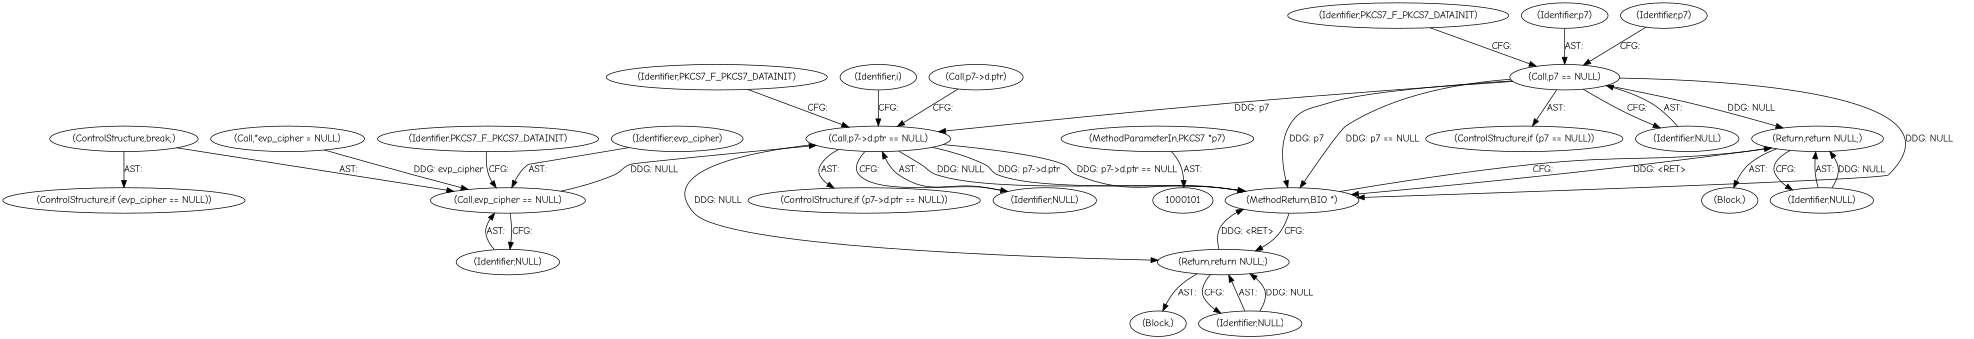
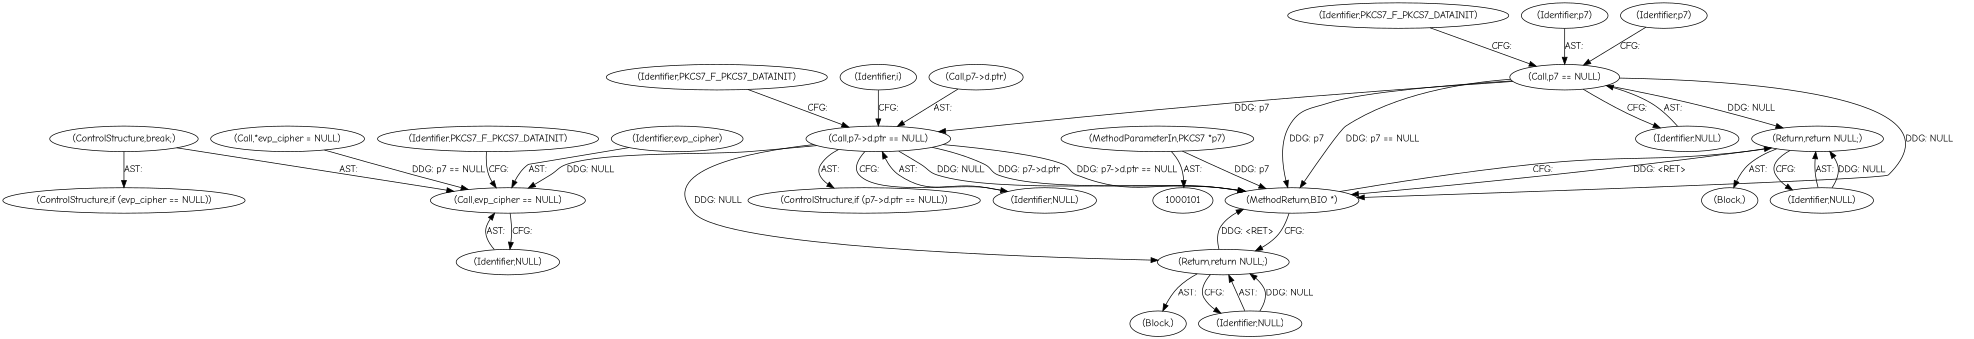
  digraph {
    fontname="Comic Neue"
    node [fontname="Comic Neue"]
    edge [fontname="Comic Neue"]
    n1 [label="(Call,p7 == NULL)"]
    n2 [label="(Return,return NULL;)"]
    n3 [label="(Call,p7->d.ptr == NULL)"]
    n4 [label="(MethodReturn,BIO *)"]
-   n5 [label="(ControlStructure,if (p7 == NULL))"]
    n6 [label="(Identifier,NULL)"]
    n7 [label="(Block,)"]
    n8 [label="(Identifier,NULL)"]
    n9 [label="(Return,return NULL;)"]
    n10 [label="(Call,evp_cipher == NULL)"]
    n11 [label="(ControlStructure,if (p7->d.ptr == NULL))"]
    n12 [label="(Identifier,NULL)"]
    n13 [label="(MethodParameterIn,PKCS7 *p7)"]
    1000101
    n15 [label="(Block,)"]
    n16 [label="(Identifier,NULL)"]
    n17 [label="(Identifier,NULL)"]
    n18 [label="(ControlStructure,if (evp_cipher == NULL))"]
    n19 [label="(ControlStructure,break;)"]
    n20 [label="(Identifier,PKCS7_F_PKCS7_DATAINIT)"]
    n21 [label="(Identifier,PKCS7_F_PKCS7_DATAINIT)"]
    n22 [label="(Call,*evp_cipher = NULL)"]
    n23 [label="(Identifier,PKCS7_F_PKCS7_DATAINIT)"]
    n24 [label="(Identifier,i)"]
    n25 [label="(Identifier,evp_cipher)"]
    n26 [label="(Call,p7->d.ptr)"]
    n27 [label="(Identifier,p7)"]
    n28 [label="(Identifier,p7)"]
    n1 -> n2 [label="DDG: NULL"]
    n1 -> n3 [label="DDG: p7"]
    n1 -> n4 [label="DDG: NULL"]
    n1 -> n4 [label="DDG: p7"]
    n1 -> n4 [label="DDG: p7 == NULL"]
-   n1 -> n5 [label="AST: "]
    n1 -> n6 [label="CFG: "]
    n2 -> n4 [label="DDG: <RET>"]
    n2 -> n7 [label="AST: "]
    n2 -> n8 [label="CFG: "]
    n3 -> n4 [label="DDG: p7->d.ptr == NULL"]
    n3 -> n4 [label="DDG: NULL"]
    n3 -> n4 [label="DDG: p7->d.ptr"]
    n3 -> n9 [label="DDG: NULL"]
-   n10 -> n3 [label="DDG: NULL"]
+   n3 -> n10 [label="DDG: NULL"]
    n3 -> n11 [label="AST: "]
    n3 -> n12 [label="CFG: "]
    n4 -> n2 [label="CFG: "]
    n4 -> n9 [label="CFG: "]
    n6 -> n1 [label="AST: "]
    n8 -> n2 [label="AST: "]
    n8 -> n2 [label="DDG: NULL"]
    n9 -> n4 [label="DDG: <RET>"]
    n9 -> n15 [label="AST: "]
    n9 -> n16 [label="CFG: "]
    n10 -> n17 [label="CFG: "]
    n12 -> n3 [label="AST: "]
+   n13 -> n4 [label="DDG: p7"]
    n13 -> 1000101 [label="AST: "]
    n16 -> n9 [label="AST: "]
    n16 -> n9 [label="DDG: NULL"]
    n17 -> n10 [label="AST: "]
    n19 -> n10 [label="AST: "]
    n19 -> n18 [label="AST: "]
    n20 -> n1 [label="CFG: "]
    n21 -> n3 [label="CFG: "]
-   n22 -> n10 [label="DDG: evp_cipher"]
+   n22 -> n10 [label="DDG: p7 == NULL"]
    n23 -> n10 [label="CFG: "]
    n24 -> n3 [label="CFG: "]
    n25 -> n10 [label="AST: "]
-   n26 -> n3 [label="CFG: "]
+   n26 -> n3 [label="AST: "]
    n27 -> n1 [label="AST: "]
    n28 -> n1 [label="CFG: "]
  }
